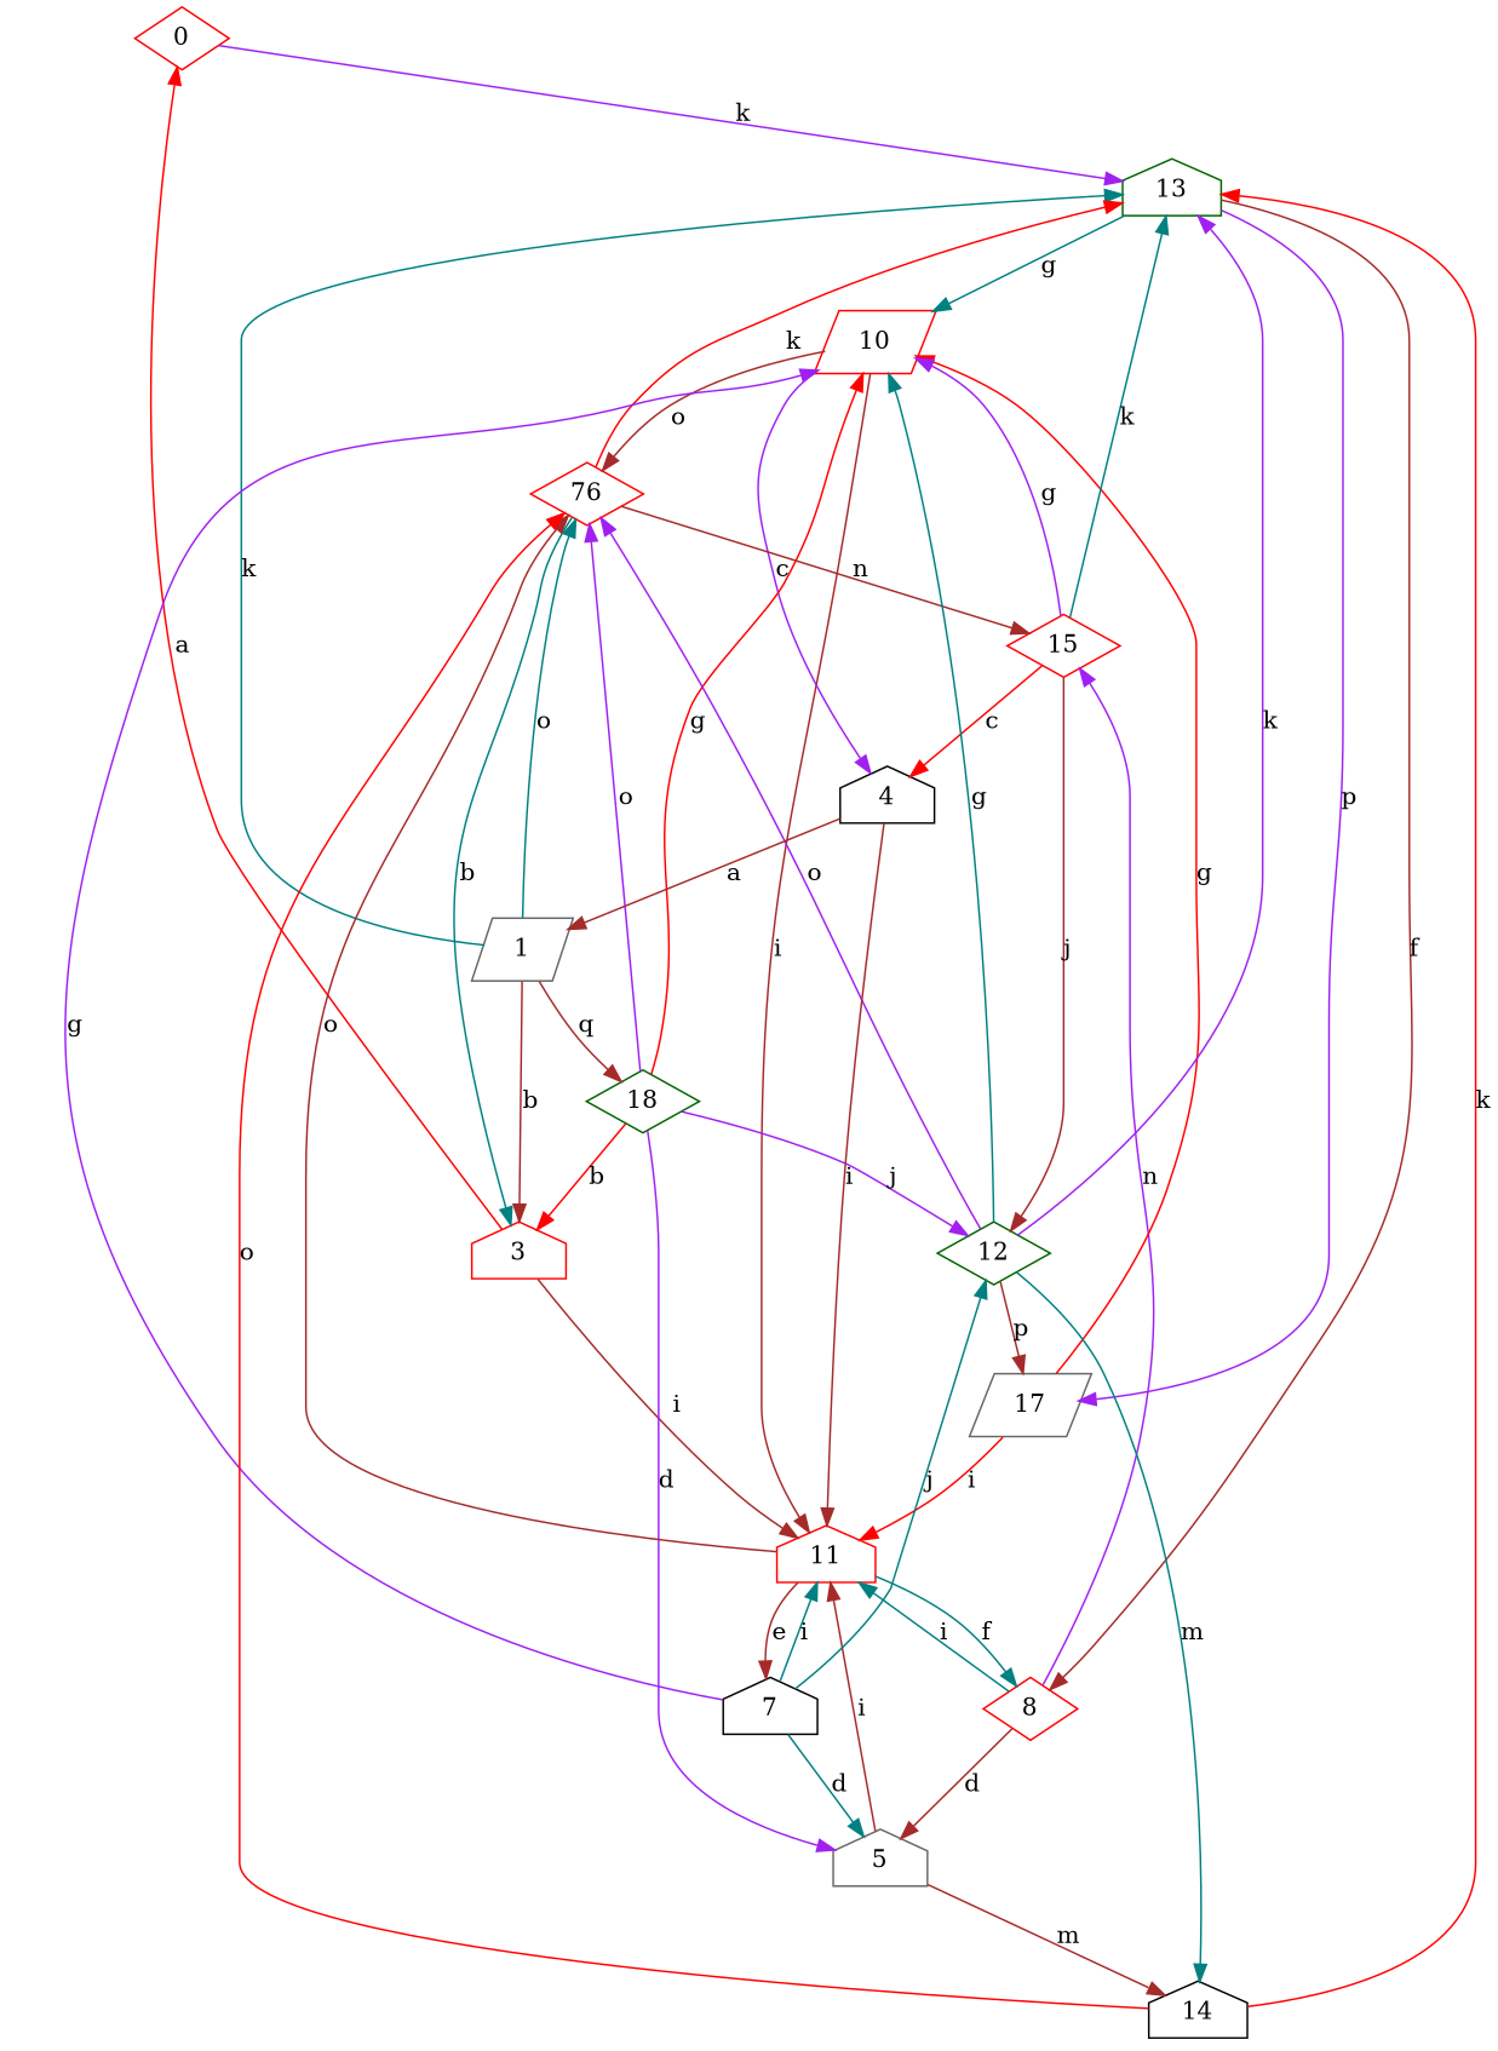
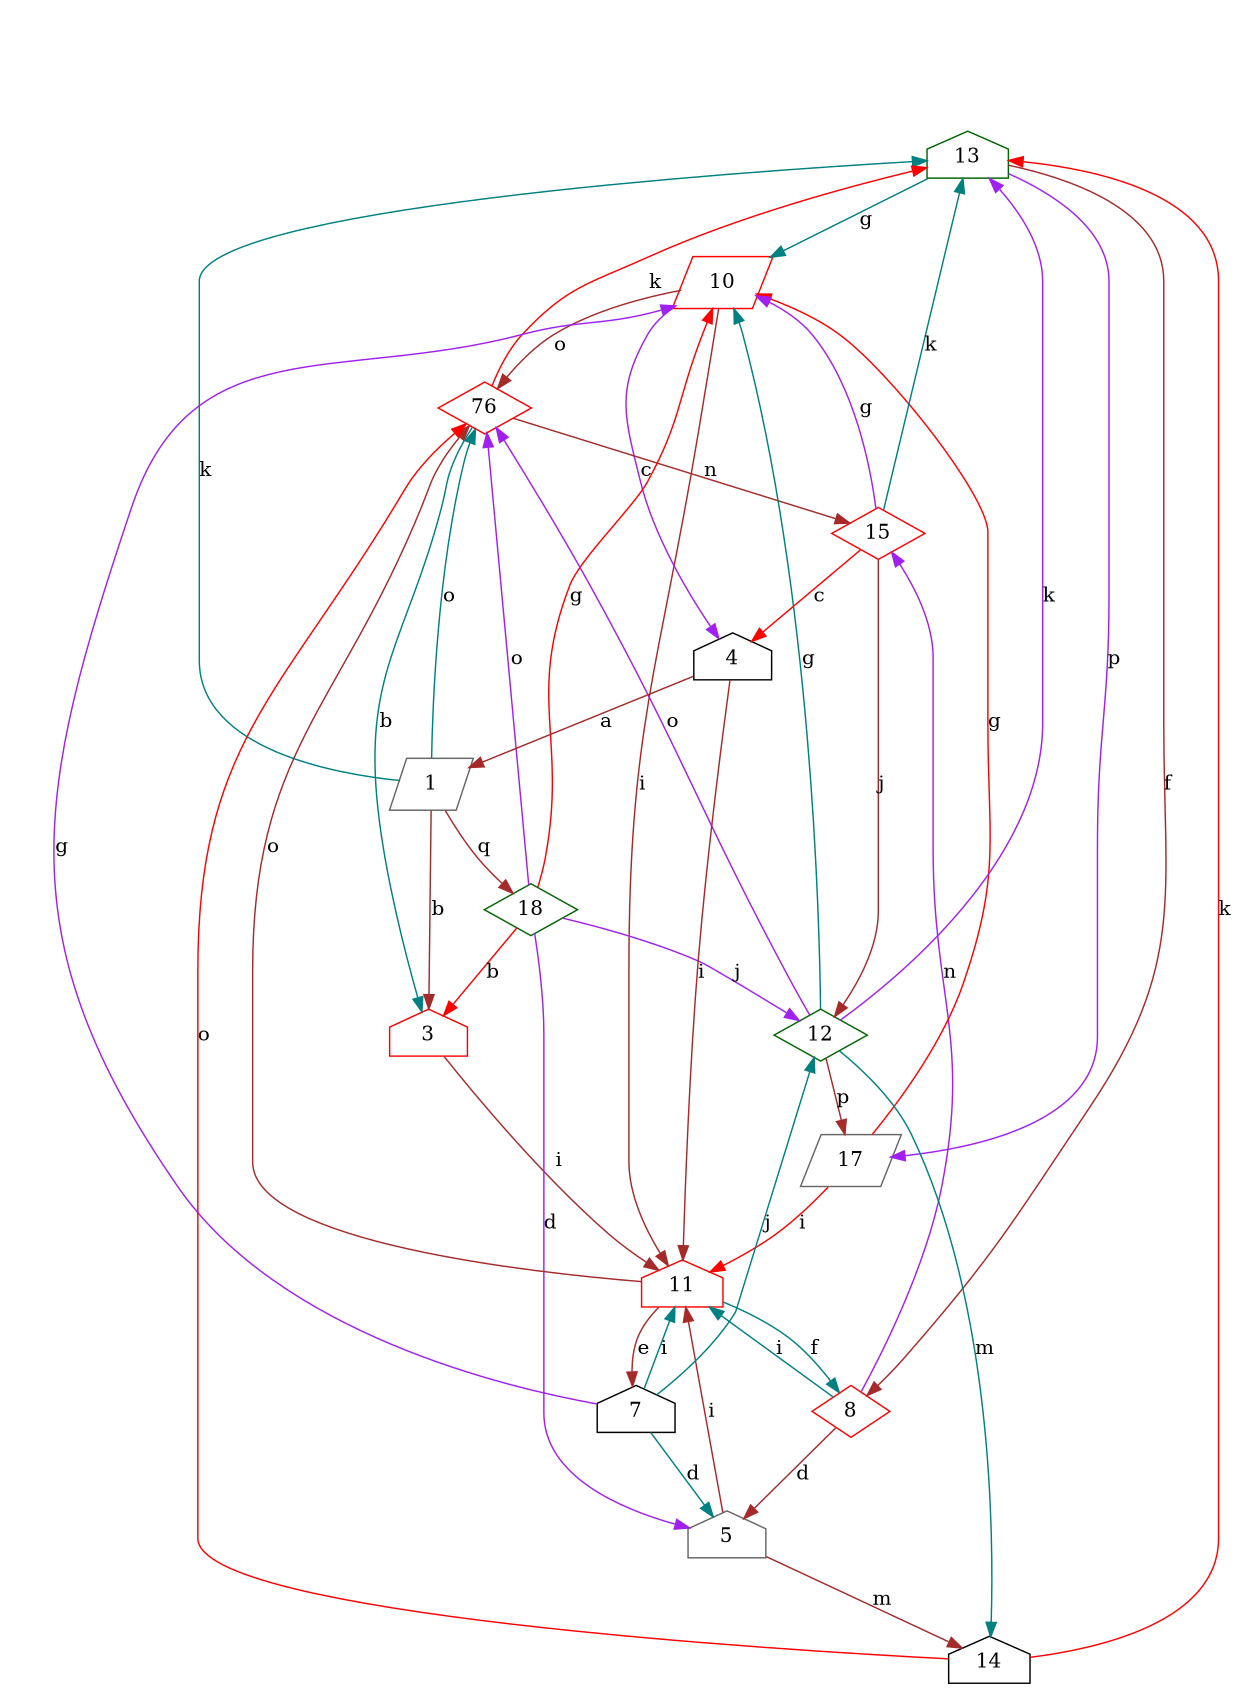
  strict digraph {
    node [color=red shape=house]
    edge [color=brown]
-   0 [shape=diamond]
    13 [color=darkgreen]
    10 [shape=parallelogram]
    8 [shape=diamond]
    17 [color=gray40 shape=parallelogram]
    1 [color=gray40 shape=parallelogram]
    3
    n8 [label=76 shape=diamond]
    18 [color=darkgreen shape=diamond]
    11
    15 [shape=diamond]
    5 [color=gray40]
    12 [color=darkgreen shape=diamond]
    7 [color=black]
    4 [color=black]
    14 [color=black]
-   0 -> 13 [color=purple label=k]
    13 -> 10 [color=teal label=g]
    13 -> 8 [label=f]
    13 -> 17 [color=purple label=p]
    10 -> n8 [label=o]
    10 -> 11 [label=i]
    10 -> 4 [color=purple label=c]
    8 -> 11 [color=teal label=i]
    8 -> 15 [color=purple label=n]
    8 -> 5 [label=d]
    17 -> 10 [color=red label=g]
    17 -> 11 [color=red label=i]
    1 -> 13 [color=teal label=k]
    1 -> 3 [label=b]
    1 -> n8 [color=teal label=o]
    1 -> 18 [label=q]
-   3 -> 0 [color=red label=a]
    3 -> 11 [label=i]
    n8 -> 13 [color=red label=k]
    n8 -> 3 [color=teal label=b]
    n8 -> 15 [label=n]
    18 -> 10 [color=red label=g]
    18 -> 3 [color=red label=b]
    18 -> n8 [color=purple label=o]
    18 -> 5 [color=purple label=d]
    18 -> 12 [color=purple label=j]
    11 -> 8 [color=teal label=f]
    11 -> n8 [label=o]
    11 -> 7 [label=e]
    15 -> 13 [color=teal label=k]
    15 -> 10 [color=purple label=g]
    15 -> 12 [label=j]
    15 -> 4 [color=red label=c]
    5 -> 11 [label=i]
    5 -> 14 [label=m]
    12 -> 13 [color=purple label=k]
    12 -> 10 [color=teal label=g]
    12 -> 17 [label=p]
    12 -> n8 [color=purple label=o]
    12 -> 14 [color=teal label=m]
    7 -> 10 [color=purple label=g]
    7 -> 11 [color=teal label=i]
    7 -> 5 [color=teal label=d]
    7 -> 12 [color=teal label=j]
    4 -> 1 [label=a]
    4 -> 11 [label=i]
    14 -> 13 [color=red label=k]
    14 -> n8 [color=red label=o]
  }
